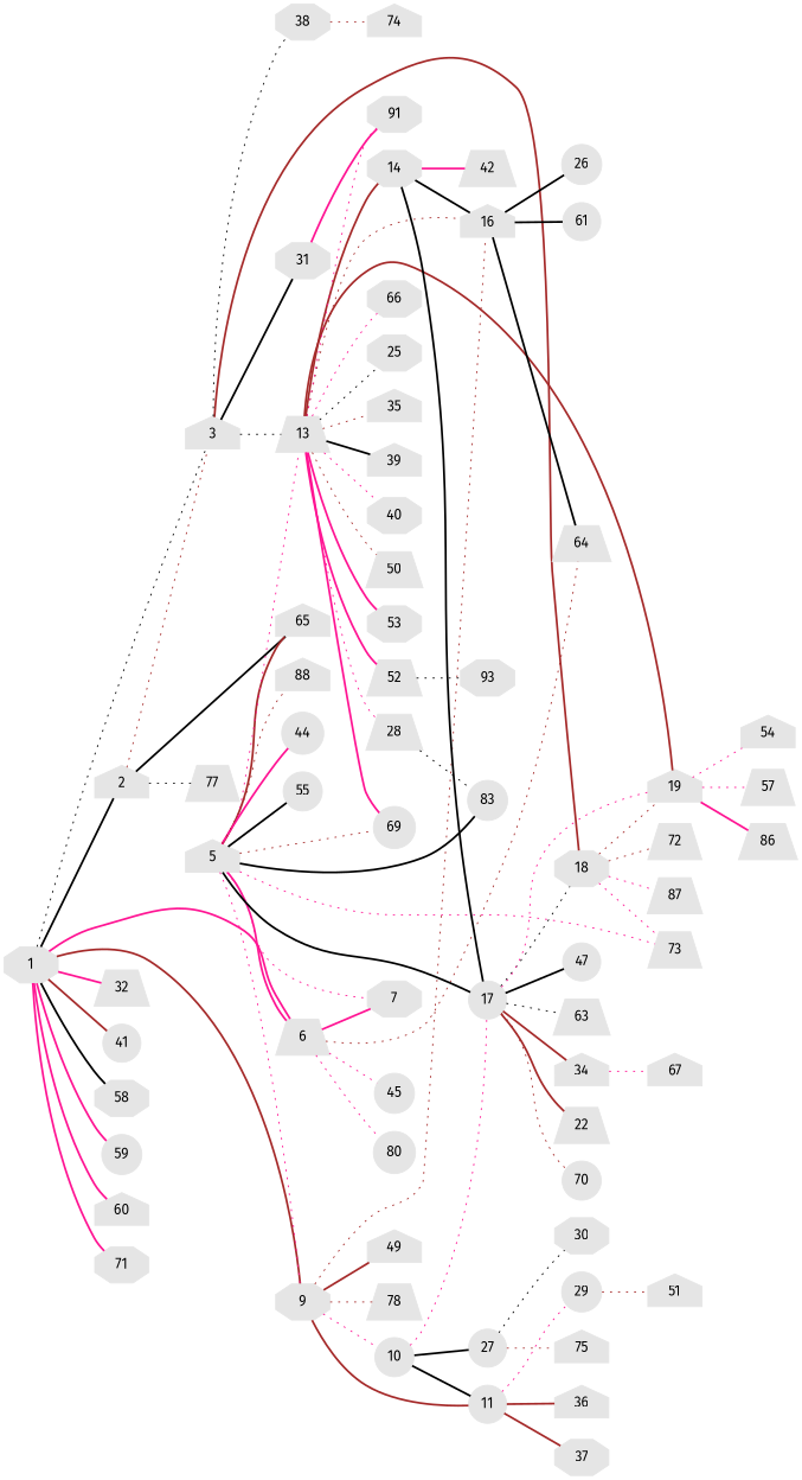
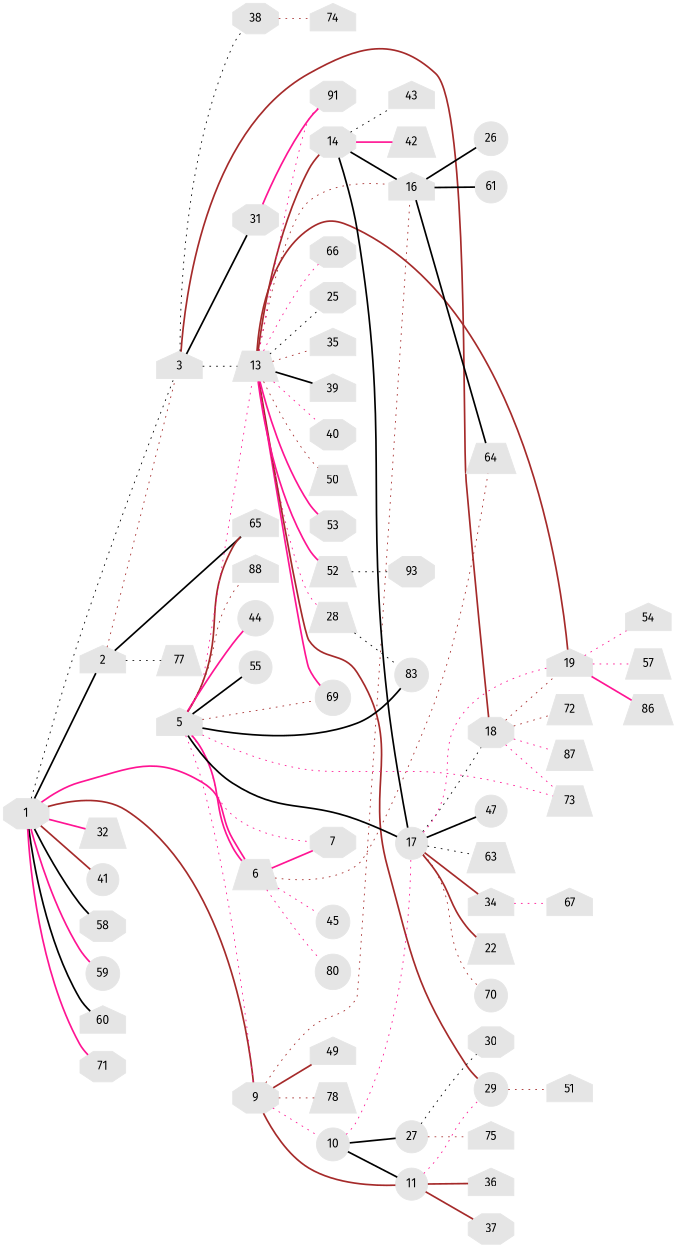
  graph {
    fontname="Fira Sans"
    rankdir=LR
    node [color=gray90 fontname="Fira Sans" shape=house style=filled]
    edge [color=deeppink fontname="Fira Sans" style=dotted]
    1 [shape=octagon super="+4"]
    2 [super="+46"]
    3 [super="+82"]
    6 [shape=trapezium super="+24"]
    9 [shape=octagon super="+12"]
    32 [shape=trapezium]
    41 [shape=circle]
    58 [shape=octagon]
    59 [shape=circle]
    60
    71 [shape=octagon]
    65 [super="+79"]
    77 [shape=trapezium]
    13 [shape=trapezium super="+15"]
    18 [shape=octagon super="+23"]
    31 [shape=octagon super="+33"]
    38 [shape=octagon]
    7 [shape=octagon]
    45 [shape=circle super="+81"]
    64 [shape=trapezium super="+89"]
    80 [shape=circle]
    10 [shape=circle]
    11 [shape=circle super="+21"]
    16 [super="+56"]
    49
    78 [shape=trapezium super="+85"]
    69 [shape=circle]
    29 [shape=circle super="+76"]
    14 [shape=octagon super="+48"]
    19 [super="+84"]
    25 [shape=octagon]
    28 [shape=trapezium]
    35 [super="+62"]
    39 [super="+68"]
    40 [shape=octagon]
    50 [shape=trapezium]
    52 [shape=trapezium]
    53 [shape=octagon]
    66 [shape=octagon]
    91 [shape=octagon]
    73 [shape=trapezium]
    72 [shape=trapezium]
    87 [shape=trapezium]
    74
    5 [super="+8"]
    17 [shape=circle super="+20"]
    44 [shape=circle]
    55 [shape=circle]
    83 [shape=circle]
    88
    22 [shape=trapezium]
    34 [super="+93"]
    47 [shape=circle]
    63 [shape=trapezium]
    70 [shape=circle]
    27 [shape=circle super="+90"]
    36
    37 [shape=octagon]
    26 [shape=circle]
    61 [shape=circle]
    30 [shape=octagon]
    75
    51
    42 [shape=trapezium]
+   43
    54
    57 [shape=trapezium]
    86 [shape=trapezium]
    n69 [label=93 shape=octagon]
    67
    1 -- 2 [color=black style=bold weight=2]
    1 -- 3 [color=black weight=2]
    1 -- 6 [style=bold]
    1 -- 9 [color=brown style=bold]
    1 -- 32 [style=bold]
    1 -- 41 [color=brown style=bold]
    1 -- 58 [color=black style=bold]
    1 -- 59 [style=bold]
-   1 -- 60 [style=bold]
+   1 -- 60 [color=black style=bold]
    1 -- 71 [style=bold]
    2 -- 3 [color=brown]
    2 -- 65 [color=black style=bold]
    2 -- 77 [color=black]
    3 -- 13 [color=black]
    3 -- 18 [color=brown style=bold]
    3 -- 31 [color=black style=bold]
    3 -- 38 [color=black]
    6 -- 7 [style=bold]
    6 -- 45
    6 -- 64 [color=brown]
    6 -- 80
    9 -- 10 [weight=2]
    9 -- 11 [color=brown style=bold weight=2]
    9 -- 16 [color=brown]
    9 -- 49 [color=brown style=bold]
    9 -- 78 [color=brown]
    13 -- 16 [color=brown weight=2]
    13 -- 69 [style=bold]
+   13 -- 29 [color=brown style=bold]
    13 -- 14 [color=brown style=bold weight=2]
    13 -- 19 [color=brown style=bold]
    13 -- 25 [color=black]
    13 -- 28
    13 -- 35 [color=brown]
    13 -- 39 [color=black style=bold]
    13 -- 40
    13 -- 50 [color=brown]
    13 -- 52 [style=bold]
    13 -- 53 [style=bold]
    13 -- 66
    13 -- 91
    18 -- 19 [color=brown]
    18 -- 73
    18 -- 72 [color=brown]
    18 -- 87
    31 -- 91 [style=bold]
    38 -- 74 [color=brown]
    10 -- 11 [color=black style=bold]
    10 -- 17
    10 -- 27 [color=black style=bold]
    11 -- 29
    11 -- 36 [color=brown style=bold]
    11 -- 37 [color=brown style=bold]
    16 -- 64 [color=black style=bold]
    16 -- 26 [color=black style=bold]
    16 -- 61 [color=black style=bold]
    29 -- 51 [color=brown]
    14 -- 16 [color=black style=bold]
    14 -- 17 [color=black style=bold]
    14 -- 42 [style=bold]
+   14 -- 43 [color=black]
    19 -- 54
    19 -- 57
    19 -- 86 [style=bold]
    28 -- 83 [color=black]
    52 -- n69 [color=black]
    5 -- 6 [style=bold weight=2]
    5 -- 9
    5 -- 65 [color=brown style=bold]
    5 -- 13
    5 -- 7 [weight=2]
    5 -- 69 [color=brown]
    5 -- 73
    5 -- 17 [color=black style=bold]
    5 -- 44 [style=bold]
    5 -- 55 [color=black style=bold]
    5 -- 83 [color=black style=bold]
    5 -- 88 [color=brown]
    17 -- 18 [color=black weight=2]
    17 -- 19 [weight=2]
    17 -- 22 [color=brown style=bold]
    17 -- 34 [color=brown style=bold]
    17 -- 47 [color=black style=bold]
    17 -- 63 [color=black]
    17 -- 70 [color=brown]
    34 -- 67
    27 -- 30 [color=black]
    27 -- 75 [color=brown]
  }
